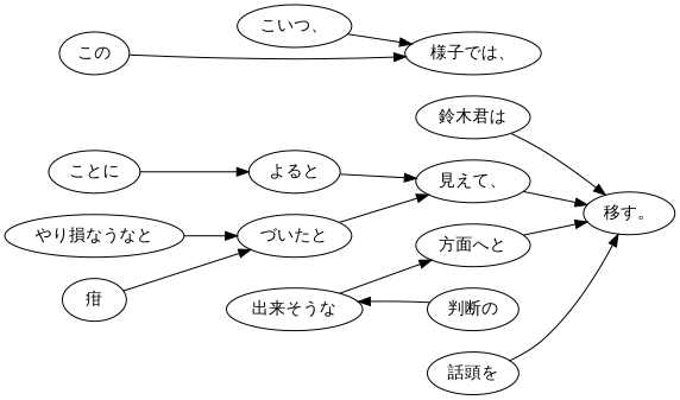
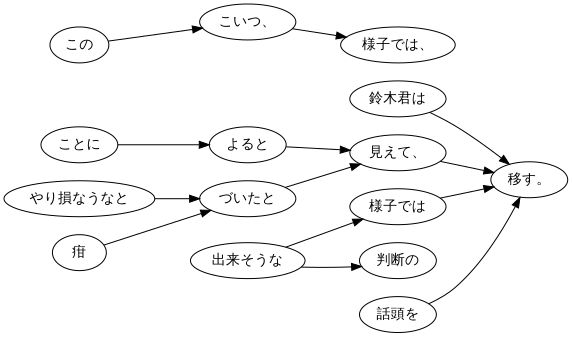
  digraph {
    rankdir=LR
    n1 [label="鈴木君は"]
    n2 [label="移す。"]
    n3 [label="こいつ、"]
    n4 [label="様子では、"]
    n5 [label="この"]
    n6 [label="ことに"]
    n7 [label="よると"]
    n8 [label="見えて、"]
    n9 [label="やり損なうなと"]
    n10 [label="づいたと"]
    n11 [label="疳"]
    n12 [label="出来そうな"]
-   n13 [label="方面へと"]
+   n13 [label="様子では"]
    n14 [label="判断の"]
    n15 [label="話頭を"]
    n1 -> n2
    n3 -> n4
-   n5 -> n4
+   n5 -> n3
    n6 -> n7
    n7 -> n8
    n8 -> n2
    n9 -> n10
    n10 -> n8
    n11 -> n10
    n12 -> n13
    n13 -> n2
-   n14 -> n12
+   n12 -> n14
    n15 -> n2
  }
